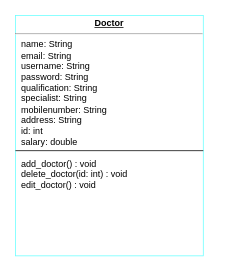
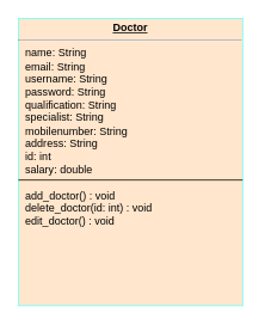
  <mxCell id="0" />
  <mxCell id="1" parent="0" />
- <mxCell id="2" value="&lt;p style=&quot;margin: 0px ; margin-top: 4px ; text-align: center ; text-decoration: underline&quot;&gt;&lt;b&gt;Doctor&lt;/b&gt;&lt;/p&gt;&lt;hr&gt;&lt;p style=&quot;margin: 0px ; margin-left: 8px&quot;&gt;name: String&lt;/p&gt;&lt;p style=&quot;margin: 0px ; margin-left: 8px&quot;&gt;email: String&lt;/p&gt;&lt;p style=&quot;margin: 0px ; margin-left: 8px&quot;&gt;username: String&lt;/p&gt;&lt;p style=&quot;margin: 0px ; margin-left: 8px&quot;&gt;password: String&lt;/p&gt;&lt;p style=&quot;margin: 0px ; margin-left: 8px&quot;&gt;qualification: String&lt;/p&gt;&lt;p style=&quot;margin: 0px ; margin-left: 8px&quot;&gt;specialist: String&lt;/p&gt;&lt;p style=&quot;margin: 0px ; margin-left: 8px&quot;&gt;mobilenumber: String&lt;/p&gt;&lt;p style=&quot;margin: 0px ; margin-left: 8px&quot;&gt;address: String&lt;/p&gt;&lt;p style=&quot;margin: 0px ; margin-left: 8px&quot;&gt;id: int&lt;/p&gt;&lt;p style=&quot;margin: 0px ; margin-left: 8px&quot;&gt;salary: double&lt;/p&gt;&lt;p style=&quot;margin: 0px ; margin-left: 8px&quot;&gt;&lt;br&gt;&lt;/p&gt;&lt;p style=&quot;margin: 0px ; margin-left: 8px&quot;&gt;add_doctor() : void&lt;/p&gt;&lt;p style=&quot;margin: 0px ; margin-left: 8px&quot;&gt;delete_doctor(id: int) : void&lt;/p&gt;&lt;p style=&quot;margin: 0px ; margin-left: 8px&quot;&gt;edit_doctor() : void&lt;/p&gt;&lt;p style=&quot;margin: 0px ; margin-left: 8px&quot;&gt;&lt;br&gt;&lt;/p&gt;" style="verticalAlign=top;align=left;overflow=fill;fontSize=12;fontFamily=Helvetica;html=1;strokeColor=#66FFFF;" parent="1" vertex="1"><mxGeometry x="20" width="250" height="320" as="geometry" y="20" /></mxCell>
+ <mxCell id="2" value="&lt;p style=&quot;margin: 0px ; margin-top: 4px ; text-align: center ; text-decoration: underline&quot;&gt;&lt;b&gt;Doctor&lt;/b&gt;&lt;/p&gt;&lt;hr&gt;&lt;p style=&quot;margin: 0px ; margin-left: 8px&quot;&gt;name: String&lt;/p&gt;&lt;p style=&quot;margin: 0px ; margin-left: 8px&quot;&gt;email: String&lt;/p&gt;&lt;p style=&quot;margin: 0px ; margin-left: 8px&quot;&gt;username: String&lt;/p&gt;&lt;p style=&quot;margin: 0px ; margin-left: 8px&quot;&gt;password: String&lt;/p&gt;&lt;p style=&quot;margin: 0px ; margin-left: 8px&quot;&gt;qualification: String&lt;/p&gt;&lt;p style=&quot;margin: 0px ; margin-left: 8px&quot;&gt;specialist: String&lt;/p&gt;&lt;p style=&quot;margin: 0px ; margin-left: 8px&quot;&gt;mobilenumber: String&lt;/p&gt;&lt;p style=&quot;margin: 0px ; margin-left: 8px&quot;&gt;address: String&lt;/p&gt;&lt;p style=&quot;margin: 0px ; margin-left: 8px&quot;&gt;id: int&lt;/p&gt;&lt;p style=&quot;margin: 0px ; margin-left: 8px&quot;&gt;salary: double&lt;/p&gt;&lt;p style=&quot;margin: 0px ; margin-left: 8px&quot;&gt;&lt;br&gt;&lt;/p&gt;&lt;p style=&quot;margin: 0px ; margin-left: 8px&quot;&gt;add_doctor() : void&lt;/p&gt;&lt;p style=&quot;margin: 0px ; margin-left: 8px&quot;&gt;delete_doctor(id: int) : void&lt;/p&gt;&lt;p style=&quot;margin: 0px ; margin-left: 8px&quot;&gt;edit_doctor() : void&lt;/p&gt;&lt;p style=&quot;margin: 0px ; margin-left: 8px&quot;&gt;&lt;br&gt;&lt;/p&gt;" style="verticalAlign=top;align=left;overflow=fill;fontSize=12;fontFamily=Helvetica;html=1;strokeColor=#66FFFF;fillColor=#ffe6cc;" parent="1" vertex="1"><mxGeometry x="20" width="250" height="320" as="geometry" y="20" /></mxCell>
  <mxCell id="3" value="" style="line;strokeWidth=1;fillColor=none;align=left;verticalAlign=middle;spacingTop=-1;spacingLeft=3;spacingRight=3;rotatable=0;labelPosition=right;points=[];portConstraint=eastwest;" parent="1" vertex="1"><mxGeometry x="40" y="200" width="240" as="geometry" /></mxCell>
  <mxCell id="4" value="" style="line;strokeWidth=1;fillColor=none;align=left;verticalAlign=middle;spacingTop=-1;spacingLeft=3;spacingRight=3;rotatable=0;labelPosition=right;points=[];portConstraint=eastwest;" parent="1" vertex="1"><mxGeometry x="20" y="196" width="250" height="8" as="geometry" /></mxCell>
